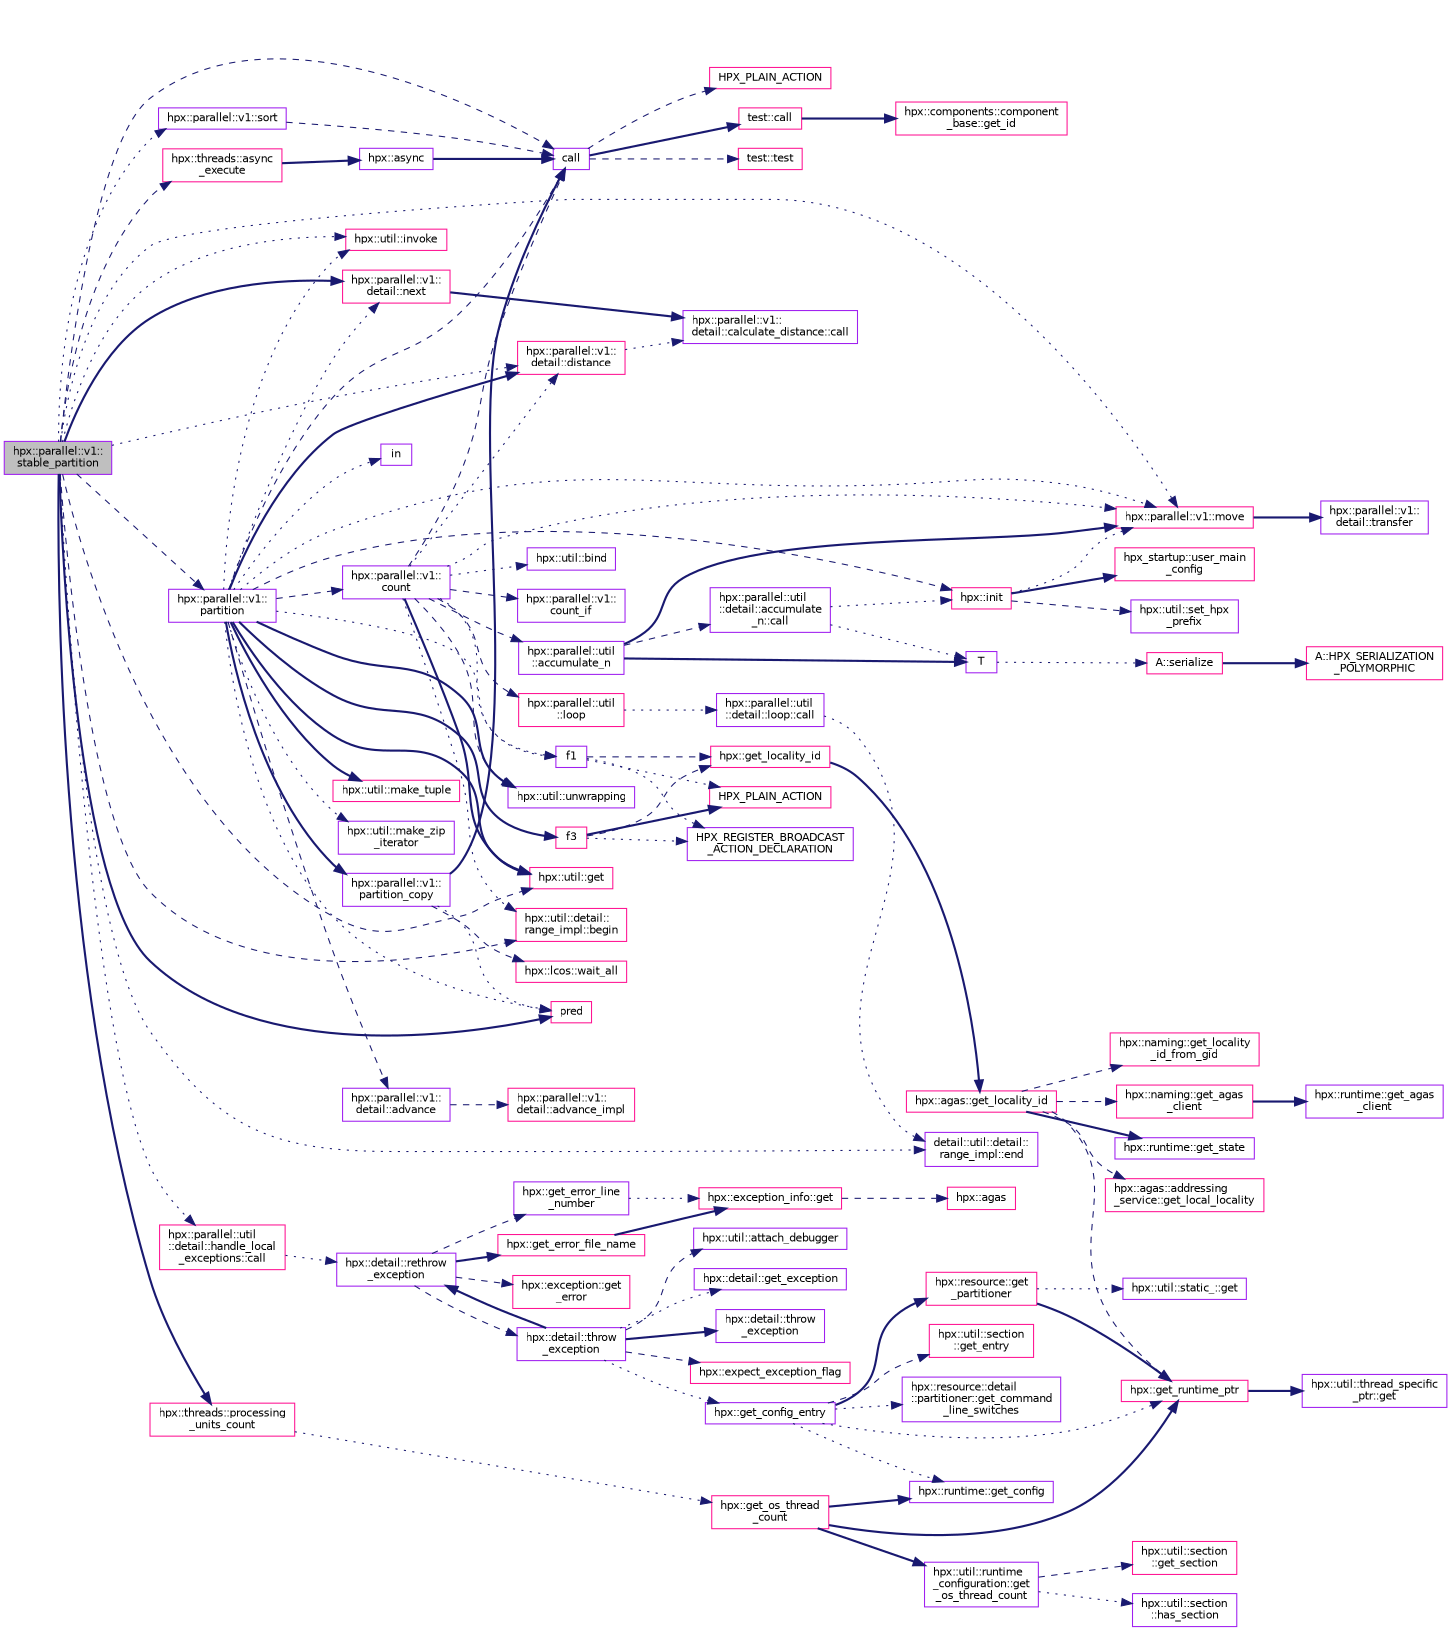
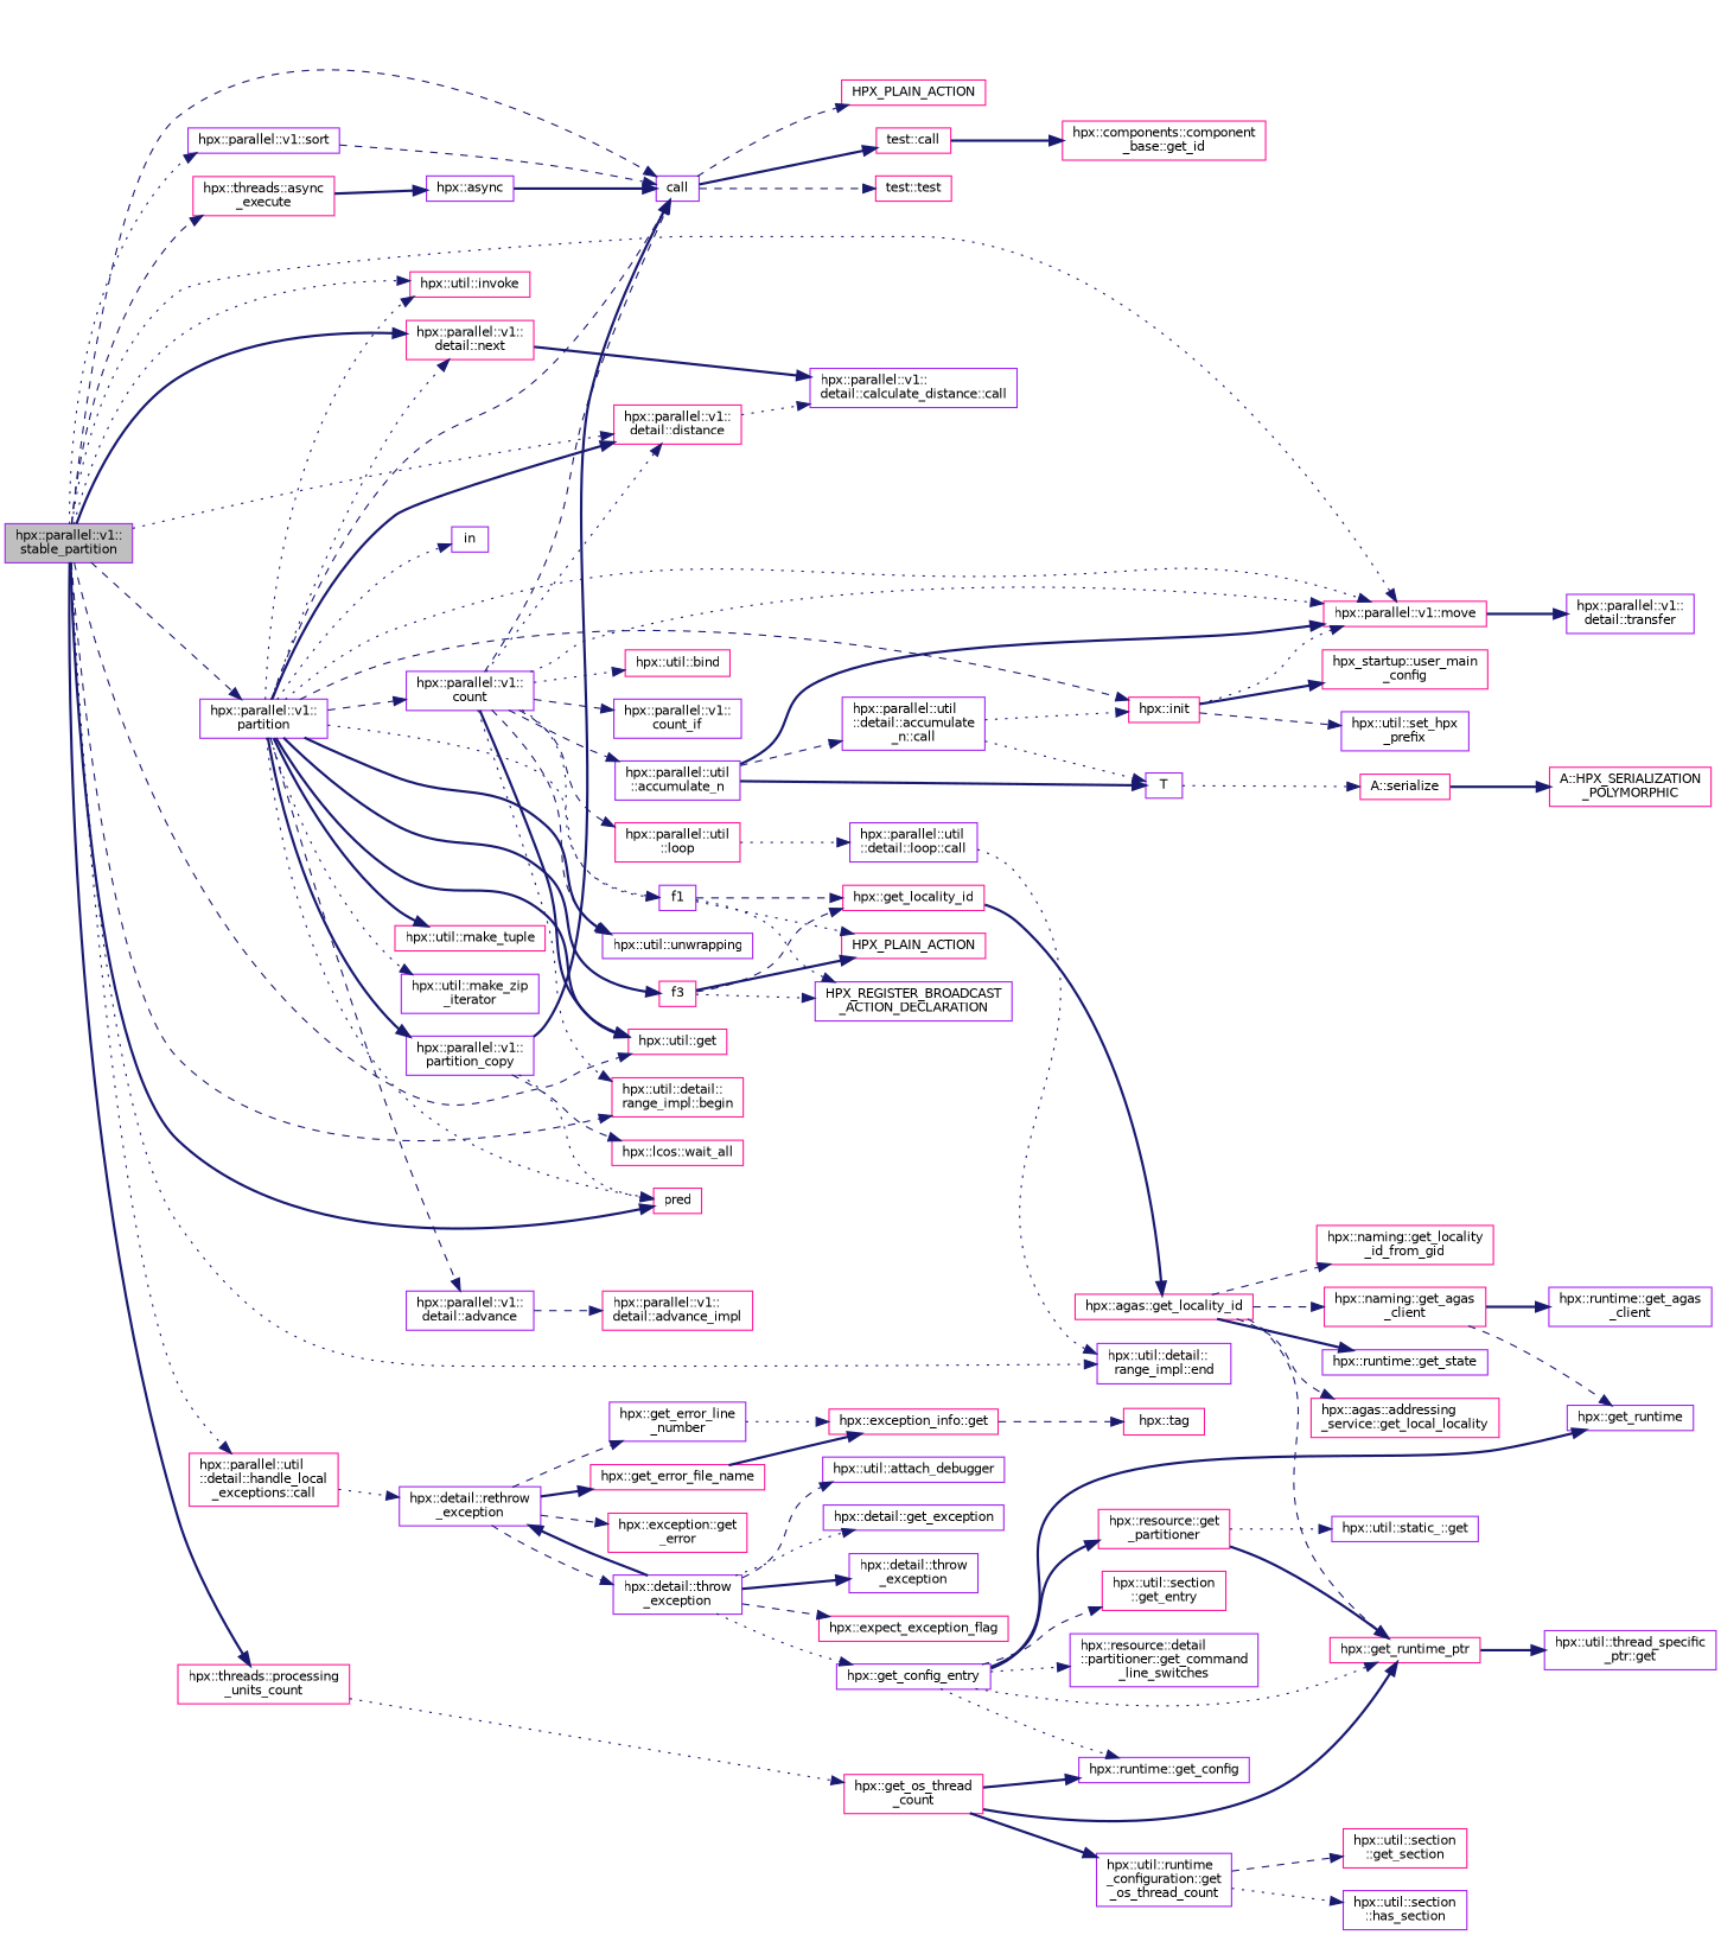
  digraph {
    rankdir=LR
    node [color=purple fillcolor=white fontname=Helvetica fontsize=10 shape=record style=filled]
    edge [color=midnightblue fontname=Helvetica fontsize=10 labelfontname=Helvetica labelfontsize=10 style=dotted]
    n1 [fillcolor=grey75 fontcolor=black height=0.2 label="hpx::parallel::v1::\lstable_partition" width=0.4]
    n2 [height=0.2 label=call width=0.4]
    n3 [color=deeppink height=0.2 label=pred width=0.4]
    n4 [color=deeppink height=0.2 label="hpx::util::invoke" width=0.4]
    n5 [color=deeppink height=0.2 label="hpx::parallel::v1::\ldetail::next" width=0.4]
    n6 [color=deeppink height=0.2 label="hpx::parallel::v1::\ldetail::distance" width=0.4]
    n7 [color=deeppink height=0.2 label="hpx::parallel::v1::move" width=0.4]
    n8 [color=deeppink height=0.2 label="hpx::util::detail::\lrange_impl::begin" width=0.4]
-   n9 [height=0.2 label="detail::util::detail::\lrange_impl::end" width=0.4]
+   n9 [height=0.2 label="hpx::util::detail::\lrange_impl::end" width=0.4]
    n10 [color=deeppink height=0.2 label="hpx::util::get" width=0.4]
    n11 [color=deeppink height=0.2 label="hpx::threads::processing\l_units_count" width=0.4]
    n12 [color=deeppink height=0.2 label="hpx::threads::async\l_execute" width=0.4]
    n13 [color=deeppink height=0.2 label="hpx::parallel::util\l::detail::handle_local\l_exceptions::call" width=0.4]
    n14 [height=0.2 label="hpx::parallel::v1::sort" width=0.4]
    n15 [height=0.2 label="hpx::parallel::v1::\lpartition" width=0.4]
    n16 [color=deeppink height=0.2 label="test::test" width=0.4]
    n17 [color=deeppink height=0.2 label=HPX_PLAIN_ACTION width=0.4]
    n18 [color=deeppink height=0.2 label="test::call" width=0.4]
    n19 [height=0.2 label="hpx::parallel::v1::\ldetail::calculate_distance::call" width=0.4]
    n20 [height=0.2 label="hpx::parallel::v1::\ldetail::transfer" width=0.4]
    n21 [color=deeppink height=0.2 label="hpx::get_os_thread\l_count" width=0.4]
    n22 [height=0.2 label="hpx::async" width=0.4]
    n23 [color=deeppink height=0.2 label="hpx::lcos::wait_all" width=0.4]
    n24 [height=0.2 label="hpx::detail::rethrow\l_exception" width=0.4]
    n25 [color=deeppink height=0.2 label="hpx::util::make_tuple" width=0.4]
    n26 [height=0.2 label="hpx::parallel::v1::\lpartition_copy" width=0.4]
    n27 [height=0.2 label="hpx::parallel::v1::\lcount" width=0.4]
    n28 [height=0.2 label=f1 width=0.4]
    n29 [height=0.2 label="hpx::util::unwrapping" width=0.4]
    n30 [color=deeppink height=0.2 label="hpx::init" width=0.4]
    n31 [height=0.2 label="hpx::util::make_zip\l_iterator" width=0.4]
    n32 [color=deeppink height=0.2 label=f3 width=0.4]
    n33 [height=0.2 label="hpx::parallel::v1::\ldetail::advance" width=0.4]
    n34 [height=0.2 label=in width=0.4]
    n35 [color=deeppink height=0.2 label="hpx::components::component\l_base::get_id" width=0.4]
    n36 [color=deeppink height=0.2 label="hpx::get_runtime_ptr" width=0.4]
    n37 [height=0.2 label="hpx::runtime::get_config" width=0.4]
    n38 [height=0.2 label="hpx::util::runtime\l_configuration::get\l_os_thread_count" width=0.4]
    n39 [height=0.2 label="hpx::util::thread_specific\l_ptr::get" width=0.4]
    n40 [height=0.2 label="hpx::util::section\l::has_section" width=0.4]
    n41 [color=deeppink height=0.2 label="hpx::util::section\l::get_section" width=0.4]
    n42 [height=0.2 label="hpx::detail::throw\l_exception" width=0.4]
    n43 [color=deeppink height=0.2 label="hpx::exception::get\l_error" width=0.4]
    n44 [color=deeppink height=0.2 label="hpx::get_error_file_name" width=0.4]
    n45 [height=0.2 label="hpx::get_error_line\l_number" width=0.4]
    n46 [color=deeppink height=0.2 label="hpx::expect_exception_flag" width=0.4]
    n47 [height=0.2 label="hpx::get_config_entry" width=0.4]
    n48 [height=0.2 label="hpx::util::attach_debugger" width=0.4]
    n49 [height=0.2 label="hpx::detail::get_exception" width=0.4]
    n50 [height=0.2 label="hpx::detail::throw\l_exception" width=0.4]
    n51 [color=deeppink height=0.2 label="hpx::exception_info::get" width=0.4]
+   n52 [height=0.2 label="hpx::get_runtime" width=0.4]
    n53 [color=deeppink height=0.2 label="hpx::util::section\l::get_entry" width=0.4]
    n54 [color=deeppink height=0.2 label="hpx::resource::get\l_partitioner" width=0.4]
    n55 [height=0.2 label="hpx::resource::detail\l::partitioner::get_command\l_line_switches" width=0.4]
    n56 [height=0.2 label="hpx::util::static_::get" width=0.4]
-   n57 [color=deeppink height=0.2 label="hpx::agas" width=0.4]
+   n57 [color=deeppink height=0.2 label="hpx::tag" width=0.4]
    n58 [height=0.2 label="hpx::parallel::v1::\lcount_if" width=0.4]
    n59 [color=deeppink height=0.2 label="hpx::parallel::util\l::loop" width=0.4]
-   n60 [height=0.2 label="hpx::util::bind" width=0.4]
+   n60 [color=deeppink height=0.2 label="hpx::util::bind" width=0.4]
    n61 [height=0.2 label="hpx::parallel::util\l::accumulate_n" width=0.4]
    n62 [color=deeppink height=0.2 label="hpx::get_locality_id" width=0.4]
    n63 [color=deeppink height=0.2 label=HPX_PLAIN_ACTION width=0.4]
    n64 [height=0.2 label="HPX_REGISTER_BROADCAST\l_ACTION_DECLARATION" width=0.4]
    n65 [height=0.2 label="hpx::util::set_hpx\l_prefix" width=0.4]
    n66 [color=deeppink height=0.2 label="hpx_startup::user_main\l_config" width=0.4]
    n67 [color=deeppink height=0.2 label="hpx::parallel::v1::\ldetail::advance_impl" width=0.4]
    n68 [height=0.2 label="hpx::parallel::util\l::detail::loop::call" width=0.4]
    n69 [height=0.2 label="hpx::parallel::util\l::detail::accumulate\l_n::call" width=0.4]
    n70 [height=0.2 label=T width=0.4]
    n71 [color=deeppink height=0.2 label="hpx::agas::get_locality_id" width=0.4]
    n72 [height=0.2 label="hpx::runtime::get_state" width=0.4]
    n73 [color=deeppink height=0.2 label="hpx::naming::get_agas\l_client" width=0.4]
    n74 [color=deeppink height=0.2 label="hpx::agas::addressing\l_service::get_local_locality" width=0.4]
    n75 [color=deeppink height=0.2 label="hpx::naming::get_locality\l_id_from_gid" width=0.4]
    n76 [height=0.2 label="hpx::runtime::get_agas\l_client" width=0.4]
    n77 [color=deeppink height=0.2 label="A::serialize" width=0.4]
    n78 [color=deeppink height=0.2 label="A::HPX_SERIALIZATION\l_POLYMORPHIC" width=0.4]
    n1 -> n2 [style=dashed]
    n1 -> n3 [style=bold]
    n1 -> n4
    n1 -> n5 [style=bold]
    n1 -> n6
    n1 -> n7
    n1 -> n8 [style=dashed]
    n1 -> n9
    n1 -> n10 [style=dashed]
    n1 -> n11 [style=bold]
    n1 -> n12 [style=dashed]
    n1 -> n13
    n1 -> n14
    n1 -> n15 [style=dashed]
    n2 -> n16 [style=dashed]
    n2 -> n17 [style=dashed]
    n2 -> n18 [style=bold]
    n5 -> n19 [style=bold]
    n6 -> n19
    n7 -> n20 [style=bold]
    n11 -> n21
    n12 -> n22 [style=bold]
    n13 -> n24
    n14 -> n2 [style=dashed]
    n15 -> n2 [style=dashed]
    n15 -> n3
    n15 -> n4
    n15 -> n5
    n15 -> n6 [style=bold]
    n15 -> n7
    n15 -> n10 [style=bold]
    n15 -> n25 [style=bold]
    n15 -> n26 [style=bold]
    n15 -> n27 [style=dashed]
    n15 -> n28
    n15 -> n29 [style=bold]
    n15 -> n30 [style=dashed]
    n15 -> n31
    n15 -> n32 [style=bold]
    n15 -> n33 [style=dashed]
    n15 -> n34
    n18 -> n35 [style=bold]
    n21 -> n36 [style=bold]
    n21 -> n37 [style=bold]
    n21 -> n38 [style=bold]
    n22 -> n2 [style=bold]
    n24 -> n42 [style=dashed]
    n24 -> n43 [style=dashed]
    n24 -> n44 [style=bold]
    n24 -> n45 [style=dashed]
    n26 -> n2 [style=bold]
    n26 -> n3
    n26 -> n23 [style=dashed]
    n27 -> n2 [style=dashed]
    n27 -> n6
    n27 -> n7
    n27 -> n8
    n27 -> n10 [style=bold]
    n27 -> n28
    n27 -> n29 [style=dashed]
    n27 -> n58 [style=dashed]
    n27 -> n59 [style=dashed]
    n27 -> n60
    n27 -> n61 [style=dashed]
    n28 -> n62 [style=dashed]
    n28 -> n63
    n28 -> n64
    n30 -> n7
    n30 -> n65 [style=dashed]
    n30 -> n66 [style=bold]
    n32 -> n62 [style=dashed]
    n32 -> n63 [style=bold]
    n32 -> n64
    n33 -> n67 [style=dashed]
    n36 -> n39 [style=bold]
    n38 -> n40
    n38 -> n41 [style=dashed]
    n42 -> n24 [style=bold]
    n42 -> n46 [style=dashed]
    n42 -> n47
    n42 -> n48 [style=dashed]
    n42 -> n49
    n42 -> n50 [style=bold]
    n44 -> n51 [style=bold]
    n45 -> n51
    n47 -> n36
    n47 -> n37
+   n47 -> n52 [style=bold]
    n47 -> n53 [style=dashed]
    n47 -> n54 [style=bold]
    n47 -> n55
    n51 -> n57 [style=dashed]
    n54 -> n36 [style=bold]
    n54 -> n56
    n59 -> n68
    n61 -> n7 [style=bold]
    n61 -> n69 [style=dashed]
    n61 -> n70 [style=bold]
    n62 -> n71 [style=bold]
    n68 -> n9
    n69 -> n30
    n69 -> n70
    n70 -> n77
    n71 -> n36 [style=dashed]
    n71 -> n72 [style=bold]
    n71 -> n73 [style=dashed]
    n71 -> n74 [style=dashed]
    n71 -> n75 [style=dashed]
+   n73 -> n52 [style=dashed]
    n73 -> n76 [style=bold]
    n77 -> n78 [style=bold]
  }
